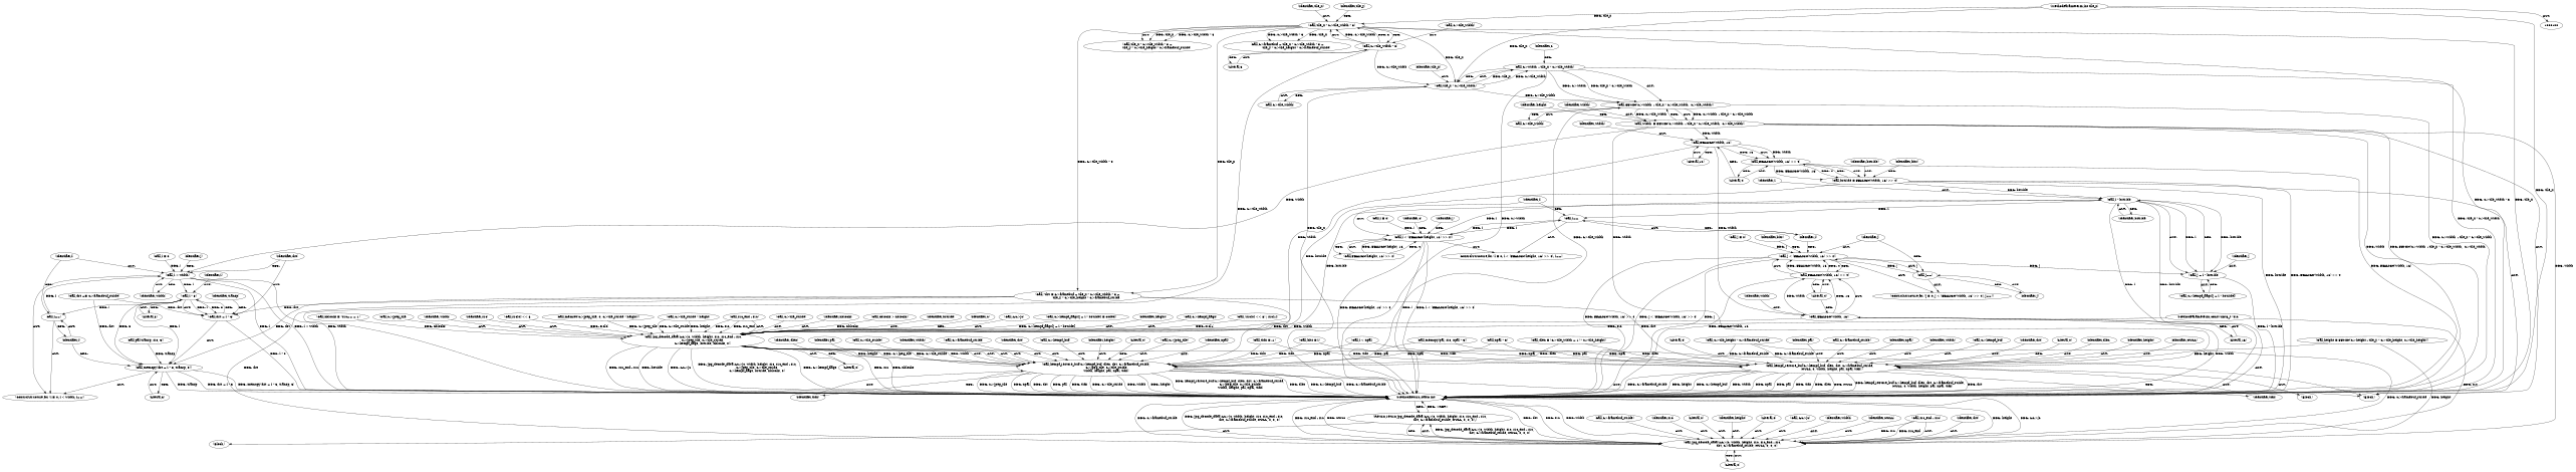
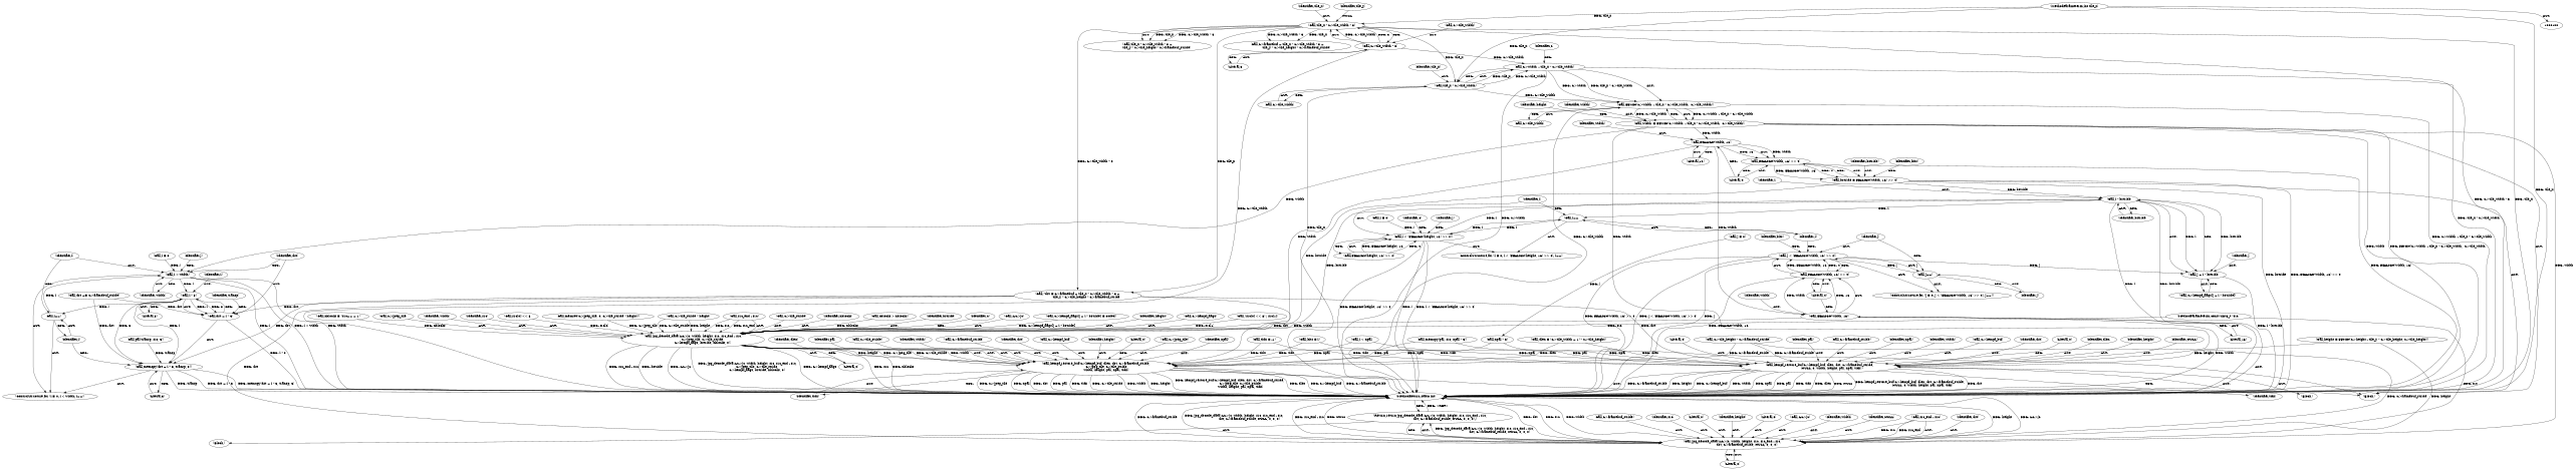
  digraph {
    n1 [label="(Call,c->width  - tile_x * c->tile_width)"]
    n2 [label="(Call,tile_x * c->tile_width)"]
    n3 [label="(Call,FFMIN(c->width  - tile_x * c->tile_width,  c->tile_width))"]
    n4 [label="(MethodReturn,static int)"]
    n5 [label="(Call,c->tile_width)"]
    n6 [label="(Call,width  = FFMIN(c->width  - tile_x * c->tile_width,  c->tile_width))"]
    n7 [label="(Call,c->tile_width)"]
    n8 [label="(Return,return jpg_decode_data(&c->jc, width, height, src, src_end - src,\n                               dst, c->framebuf_stride, NULL, 0, 0, 0);)"]
    n9 [label="(Call,tile_x * c->tile_width * 3)"]
    n10 [label="(Call,c->tile_width * 3)"]
    n11 [label="(Call,*dst = c->framebuf + tile_x * c->tile_width * 3 +\n                   tile_y * c->tile_height * c->framebuf_stride)"]
    n12 [label="(Call,tile_x * c->tile_width * 3 +\n                   tile_y * c->tile_height * c->framebuf_stride)"]
    n13 [label="(Call,c->framebuf + tile_x * c->tile_width * 3 +\n                   tile_y * c->tile_height * c->framebuf_stride)"]
    n14 [label="(Literal,3)"]
    n15 [label="(Call,jpg_decode_data(&c->jc, width, height, src, src_end - src,\n                               dst, c->framebuf_stride, NULL, 0, 0, 0))"]
    n16 [label="(Call,kempf_restore_buf(c->kempf_buf, dlen, dst, c->framebuf_stride,\n                          NULL, 0, width, height, pal, npal, tidx))"]
    n17 [label="(Call,memcpy(dst + i * 3, transp, 3))"]
    n18 [label="(Call,dst + i * 3)"]
    n19 [label="(Call,kempf_restore_buf(c->kempf_buf, dlen, dst, c->framebuf_stride,\n                      c->jpeg_tile, c->tile_stride,\n                      width, height, pal, npal, tidx))"]
    n20 [label="(MethodParameterIn,int tile_x)"]
    1000100
    n22 [label="(Call,i < width)"]
    n23 [label="(Call,FFALIGN(width, 16))"]
    n24 [label="(Block,)"]
    n25 [label="(Call,i * 3)"]
    n26 [label="(ControlStructure,for (i = 0; i < width; i++))"]
    n27 [label="(Identifier,width)"]
    n28 [label="(Literal,0)"]
    n29 [label="(Identifier,tidx)"]
    n30 [label="(Block,)"]
    n31 [label="(Call,FFALIGN(width, 16) >> 4)"]
    n32 [label="(Call,jpg_decode_data(&c->jc, width, height, src, src_end - src,\n                    c->jpeg_tile, c->tile_stride,\n                    c->kempf_flags, bstride, nblocks, 0))"]
    n33 [label="(Call,FFALIGN(width, 16))"]
    n34 [label="(Literal,16)"]
    n35 [label="(Call,i++)"]
    n36 [label="(Literal,3)"]
    n37 [label="(Identifier,i)"]
    n38 [label="(Literal,3)"]
    n39 [label="(Block,)"]
    n40 [label="(Call,bstride = FFALIGN(width, 16) >> 4)"]
    n41 [label="(Literal,4)"]
    n42 [label="(Literal,0)"]
    n43 [label="(Call,FFALIGN(width, 16) >> 4)"]
    n44 [label="(Literal,16)"]
    n45 [label="(Call,i * bstride)"]
    n46 [label="(Call,i++)"]
    n47 [label="(Call,j + i * bstride)"]
    n48 [label="(Identifier,bstride)"]
    n49 [label="(Call,i < (FFALIGN(height, 16) >> 4))"]
    n50 [label="(Identifier,i)"]
    n51 [label="(ControlStructure,for (i = 0; i < (FFALIGN(height, 16) >> 4); i++))"]
    n52 [label="(Call,c->kempf_flags[j + i * bstride])"]
    n53 [label="(Call,FFALIGN(height, 16) >> 4)"]
    n54 [label="(Call,j < (FFALIGN(width, 16) >> 4))"]
    n55 [label="(Identifier,tidx)"]
    n56 [label="(Literal,4)"]
    n57 [label="(Call,j++)"]
    n58 [label="(ControlStructure,for (j = 0; j < (FFALIGN(width, 16) >> 4); j++))"]
    n59 [label="(Identifier,j)"]
    n60 [label="(Identifier,nblocks)"]
    n61 [label="(Call,cblocks > nblocks)"]
    n62 [label="(Identifier,dst)"]
    n63 [label="(Identifier,tile_y)"]
    n64 [label="(Identifier,dlen)"]
    n65 [label="(Identifier,bstride)"]
    n66 [label="(Call,c->kempf_buf)"]
    n67 [label="(Call,c->framebuf_stride)"]
    n68 [label="(Identifier,c)"]
    n69 [label="(Call,&c->jc)"]
    n70 [label="(Identifier,i)"]
    n71 [label="(Call,c->kempf_flags[j + i * bstride] = coded)"]
    n72 [label="(Identifier,width)"]
    n73 [label="(Identifier,src)"]
    n74 [label="(Identifier,width)"]
    n75 [label="(Call,i = 0)"]
    n76 [label="(Call,dlen = (c->tile_width + 1) * c->tile_height)"]
    n77 [label="(Call,j = 0)"]
    n78 [label="(Call,memcpy(pal, src, npal * 3))"]
    n79 [label="(Call,npal * 3)"]
    n80 [label="(Identifier,npal)"]
    n81 [label="(Identifier,i)"]
    n82 [label="(Identifier,j)"]
    n83 [label="(Call,c->kempf_buf)"]
    n84 [label="(Call,i < npal)"]
    n85 [label="(Identifier,pal)"]
    n86 [label="(Identifier,dst)"]
    n87 [label="(Literal,0)"]
    n88 [label="(Identifier,width)"]
    n89 [label="(Identifier,bits)"]
    n90 [label="(Literal,0)"]
    n91 [label="(Call,c->tile_stride)"]
    n92 [label="(Identifier,c)"]
    n93 [label="(Identifier,width)"]
    n94 [label="(Identifier,j)"]
    n95 [label="(Identifier,dlen)"]
    n96 [label="(Identifier,bits)"]
    n97 [label="(Identifier,height)"]
    n98 [label="(Identifier,height)"]
    n99 [label="(Identifier,i)"]
    n100 [label="(Call,i = 0)"]
    n101 [label="(Identifier,transp)"]
    n102 [label="(Identifier,width)"]
    n103 [label="(Literal,0)"]
    n104 [label="(Identifier,height)"]
    n105 [label="(Call,height = FFMIN(c->height - tile_y * c->tile_height, c->tile_height))"]
    n106 [label="(Identifier,j)"]
    n107 [label="(Call,c->tile_width)"]
    n108 [label="(Identifier,height)"]
    n109 [label="(Identifier,c)"]
    n110 [label="(Identifier,NULL)"]
    n111 [label="(Call,c->kempf_flags)"]
    n112 [label="(Call,c->framebuf_stride)"]
    n113 [label="(Identifier,dst)"]
    n114 [label="(Identifier,tile_x)"]
    n115 [label="(Literal,0)"]
    n116 [label="(Call,(src[0] << 8) | src[1])"]
    n117 [label="(Call,nblocks = *src++ + 1)"]
    n118 [label="(Identifier,bstride)"]
    n119 [label="(Call,&c->jc)"]
    n120 [label="(Identifier,i)"]
    n121 [label="(Call,bits = i)"]
    n122 [label="(Call,c->jpeg_tile)"]
    n123 [label="(Identifier,width)"]
    n124 [label="(Call,c->tile_height * c->framebuf_stride)"]
    n125 [label="(Call,pal(transp, src, 3))"]
    n126 [label="(Call,tidx = -1)"]
    n127 [label="(Identifier,width)"]
    n128 [label="(Identifier,height)"]
    n129 [label="(Identifier,pal)"]
    n130 [label="(Identifier,src)"]
    n131 [label="(Identifier,NULL)"]
    n132 [label="(Call,src[0] << 8)"]
    n133 [label="(Call,src_end - src)"]
    n134 [label="(Call,c->framebuf_stride)"]
    n135 [label="(Literal,0)"]
    n136 [label="(Call,dst += c->framebuf_stride)"]
    n137 [label="(Call,memset(c->jpeg_tile, 0, c->tile_stride * height))"]
    n138 [label="(Identifier,npal)"]
    n139 [label="(Call,c->jpeg_tile)"]
    n140 [label="(Identifier,dst)"]
    n141 [label="(MethodParameterIn,const uint8_t *src)"]
    n142 [label="(Identifier,tile_x)"]
    n143 [label="(Call,c->tile_stride * height)"]
    n144 [label="(Call,src_end - src)"]
    n145 [label="(Call,c->tile_stride)"]
    n146 [label="(Identifier,j)"]
    n1 -> n2 [label="CFG: "]
    n1 -> n3 [label="AST: "]
    n1 -> n3 [label="DDG: c->width"]
    n1 -> n3 [label="DDG: tile_x * c->tile_width"]
    n1 -> n4 [label="DDG: tile_x * c->tile_width"]
    n1 -> n4 [label="DDG: c->width"]
    n2 -> n1 [label="AST: "]
    n2 -> n1 [label="DDG: tile_x"]
    n2 -> n1 [label="DDG: c->tile_width"]
    n2 -> n3 [label="DDG: c->tile_width"]
    n2 -> n4 [label="DDG: tile_x"]
    n2 -> n5 [label="CFG: "]
    n3 -> n4 [label="DDG: c->tile_width"]
    n3 -> n4 [label="DDG: c->width  - tile_x * c->tile_width"]
    n3 -> n6 [label="AST: "]
    n3 -> n6 [label="DDG: c->width  - tile_x * c->tile_width"]
    n3 -> n6 [label="DDG: c->tile_width"]
    n3 -> n7 [label="CFG: "]
    n4 -> n8 [label="CFG: "]
    n5 -> n2 [label="AST: "]
    n6 -> n3 [label="CFG: "]
    n6 -> n4 [label="DDG: width"]
    n6 -> n4 [label="DDG: FFMIN(c->width  - tile_x * c->tile_width,  c->tile_width)"]
    n6 -> n15 [label="DDG: width"]
    n6 -> n16 [label="DDG: width"]
    n6 -> n22 [label="DDG: width"]
    n6 -> n23 [label="DDG: width"]
    n6 -> n24 [label="AST: "]
    n7 -> n3 [label="AST: "]
    n8 -> n4 [label="DDG: <RET>"]
    n8 -> n15 [label="CFG: "]
    n8 -> n39 [label="AST: "]
    n9 -> n2 [label="DDG: tile_x"]
    n9 -> n4 [label="DDG: c->tile_width * 3"]
    n9 -> n4 [label="DDG: tile_x"]
    n9 -> n10 [label="CFG: "]
    n9 -> n11 [label="DDG: tile_x"]
    n9 -> n11 [label="DDG: c->tile_width * 3"]
    n9 -> n12 [label="AST: "]
    n9 -> n12 [label="DDG: tile_x"]
    n9 -> n12 [label="DDG: c->tile_width * 3"]
    n9 -> n13 [label="DDG: tile_x"]
    n9 -> n13 [label="DDG: c->tile_width * 3"]
-   n10 -> n2 [label="DDG: c->tile_width"]
+   n10 -> n1 [label="DDG: c->tile_width"]
    n10 -> n4 [label="DDG: c->tile_width"]
    n10 -> n9 [label="AST: "]
    n10 -> n9 [label="DDG: c->tile_width"]
    n10 -> n9 [label="DDG: 3"]
    n10 -> n14 [label="CFG: "]
    n11 -> n15 [label="DDG: dst"]
    n11 -> n16 [label="DDG: dst"]
    n11 -> n17 [label="DDG: dst"]
    n11 -> n18 [label="DDG: dst"]
    n11 -> n19 [label="DDG: dst"]
    n14 -> n10 [label="AST: "]
    n15 -> n4 [label="DDG: NULL"]
    n15 -> n4 [label="DDG: dst"]
    n15 -> n4 [label="DDG: src"]
    n15 -> n4 [label="DDG: width"]
    n15 -> n4 [label="DDG: height"]
    n15 -> n4 [label="DDG: &c->jc"]
    n15 -> n4 [label="DDG: c->framebuf_stride"]
    n15 -> n4 [label="DDG: jpg_decode_data(&c->jc, width, height, src, src_end - src,\n                               dst, c->framebuf_stride, NULL, 0, 0, 0)"]
    n15 -> n4 [label="DDG: src_end - src"]
    n15 -> n8 [label="AST: "]
    n15 -> n8 [label="DDG: jpg_decode_data(&c->jc, width, height, src, src_end - src,\n                               dst, c->framebuf_stride, NULL, 0, 0, 0)"]
    n15 -> n28 [label="CFG: "]
    n16 -> n4 [label="DDG: NULL"]
    n16 -> n4 [label="DDG: kempf_restore_buf(c->kempf_buf, dlen, dst, c->framebuf_stride,\n                          NULL, 0, width, height, pal, npal, tidx)"]
    n16 -> n4 [label="DDG: dst"]
    n16 -> n4 [label="DDG: c->framebuf_stride"]
    n16 -> n4 [label="DDG: height"]
    n16 -> n4 [label="DDG: c->kempf_buf"]
    n16 -> n4 [label="DDG: width"]
    n16 -> n4 [label="DDG: npal"]
    n16 -> n4 [label="DDG: pal"]
    n16 -> n4 [label="DDG: tidx"]
    n16 -> n4 [label="DDG: dlen"]
    n16 -> n29 [label="CFG: "]
    n16 -> n30 [label="AST: "]
    n17 -> n4 [label="DDG: transp"]
    n17 -> n4 [label="DDG: dst + i * 3"]
    n17 -> n4 [label="DDG: memcpy(dst + i * 3, transp, 3)"]
    n17 -> n26 [label="AST: "]
    n17 -> n38 [label="CFG: "]
    n18 -> n4 [label="DDG: i * 3"]
    n18 -> n17 [label="AST: "]
    n18 -> n25 [label="CFG: "]
    n19 -> n4 [label="DDG: dst"]
    n19 -> n4 [label="DDG: pal"]
    n19 -> n4 [label="DDG: tidx"]
    n19 -> n4 [label="DDG: c->tile_stride"]
    n19 -> n4 [label="DDG: width"]
    n19 -> n4 [label="DDG: height"]
    n19 -> n4 [label="DDG: kempf_restore_buf(c->kempf_buf, dlen, dst, c->framebuf_stride,\n                      c->jpeg_tile, c->tile_stride,\n                      width, height, pal, npal, tidx)"]
    n19 -> n4 [label="DDG: dlen"]
    n19 -> n4 [label="DDG: c->kempf_buf"]
    n19 -> n4 [label="DDG: c->framebuf_stride"]
    n19 -> n4 [label="DDG: c->jpeg_tile"]
    n19 -> n4 [label="DDG: npal"]
    n19 -> n24 [label="AST: "]
    n19 -> n55 [label="CFG: "]
    n20 -> n2 [label="DDG: tile_x"]
    n20 -> n4 [label="DDG: tile_x"]
    n20 -> n9 [label="DDG: tile_x"]
    n20 -> 1000100 [label="AST: "]
    n22 -> n4 [label="DDG: width"]
    n22 -> n4 [label="DDG: i"]
    n22 -> n4 [label="DDG: i < width"]
    n22 -> n25 [label="DDG: i"]
    n22 -> n26 [label="AST: "]
    n22 -> n27 [label="CFG: "]
    n23 -> n31 [label="AST: "]
    n23 -> n31 [label="DDG: width"]
    n23 -> n31 [label="DDG: 16"]
    n23 -> n32 [label="DDG: width"]
    n23 -> n33 [label="DDG: width"]
    n23 -> n34 [label="CFG: "]
    n25 -> n17 [label="DDG: i"]
    n25 -> n17 [label="DDG: 3"]
    n25 -> n18 [label="AST: "]
    n25 -> n18 [label="DDG: i"]
    n25 -> n18 [label="DDG: 3"]
    n25 -> n35 [label="DDG: i"]
    n25 -> n36 [label="CFG: "]
    n27 -> n22 [label="AST: "]
    n28 -> n15 [label="AST: "]
    n29 -> n16 [label="AST: "]
    n31 -> n4 [label="DDG: FFALIGN(width, 16)"]
    n31 -> n40 [label="AST: "]
    n31 -> n40 [label="DDG: FFALIGN(width, 16)"]
    n31 -> n40 [label="DDG: 4"]
    n31 -> n41 [label="CFG: "]
    n32 -> n4 [label="DDG: bstride"]
    n32 -> n4 [label="DDG: jpg_decode_data(&c->jc, width, height, src, src_end - src,\n                    c->jpeg_tile, c->tile_stride,\n                    c->kempf_flags, bstride, nblocks, 0)"]
    n32 -> n4 [label="DDG: src_end - src"]
    n32 -> n4 [label="DDG: &c->jc"]
    n32 -> n4 [label="DDG: src"]
    n32 -> n4 [label="DDG: c->kempf_flags"]
    n32 -> n4 [label="DDG: nblocks"]
    n32 -> n19 [label="DDG: c->jpeg_tile"]
    n32 -> n19 [label="DDG: c->tile_stride"]
    n32 -> n19 [label="DDG: width"]
    n32 -> n19 [label="DDG: height"]
    n32 -> n24 [label="AST: "]
    n32 -> n42 [label="CFG: "]
    n33 -> n4 [label="DDG: width"]
    n33 -> n32 [label="DDG: width"]
    n33 -> n43 [label="AST: "]
    n33 -> n43 [label="DDG: width"]
    n33 -> n43 [label="DDG: 16"]
    n33 -> n44 [label="CFG: "]
    n34 -> n23 [label="AST: "]
    n35 -> n22 [label="DDG: i"]
    n35 -> n26 [label="AST: "]
    n35 -> n37 [label="CFG: "]
    n36 -> n25 [label="AST: "]
    n37 -> n17 [label="CFG: "]
    n37 -> n35 [label="AST: "]
    n38 -> n17 [label="AST: "]
    n40 -> n4 [label="DDG: FFALIGN(width, 16) >> 4"]
    n40 -> n4 [label="DDG: bstride"]
    n40 -> n24 [label="AST: "]
    n40 -> n31 [label="CFG: "]
    n40 -> n32 [label="DDG: bstride"]
    n40 -> n45 [label="DDG: bstride"]
    n41 -> n23 [label="CFG: "]
    n41 -> n31 [label="AST: "]
    n42 -> n32 [label="AST: "]
    n43 -> n4 [label="DDG: FFALIGN(width, 16)"]
    n43 -> n54 [label="AST: "]
    n43 -> n54 [label="DDG: FFALIGN(width, 16)"]
    n43 -> n54 [label="DDG: 4"]
    n43 -> n56 [label="CFG: "]
    n44 -> n33 [label="AST: "]
    n45 -> n4 [label="DDG: i"]
    n45 -> n4 [label="DDG: bstride"]
    n45 -> n32 [label="DDG: bstride"]
    n45 -> n46 [label="DDG: i"]
    n45 -> n47 [label="AST: "]
    n45 -> n47 [label="DDG: i"]
    n45 -> n47 [label="DDG: bstride"]
    n45 -> n48 [label="CFG: "]
    n46 -> n49 [label="DDG: i"]
    n46 -> n50 [label="CFG: "]
    n46 -> n51 [label="AST: "]
    n47 -> n4 [label="DDG: i * bstride"]
    n47 -> n45 [label="CFG: "]
    n47 -> n52 [label="AST: "]
    n48 -> n45 [label="AST: "]
    n49 -> n4 [label="DDG: FFALIGN(height, 16) >> 4"]
    n49 -> n4 [label="DDG: i"]
    n49 -> n4 [label="DDG: i < (FFALIGN(height, 16) >> 4)"]
    n49 -> n45 [label="DDG: i"]
    n49 -> n46 [label="DDG: i"]
    n49 -> n51 [label="AST: "]
    n49 -> n53 [label="CFG: "]
    n50 -> n46 [label="AST: "]
    n50 -> n54 [label="CFG: "]
    n52 -> n47 [label="CFG: "]
    n53 -> n49 [label="AST: "]
    n53 -> n49 [label="DDG: FFALIGN(height, 16)"]
    n53 -> n49 [label="DDG: 4"]
    n54 -> n4 [label="DDG: FFALIGN(width, 16) >> 4"]
    n54 -> n4 [label="DDG: j"]
    n54 -> n4 [label="DDG: j < (FFALIGN(width, 16) >> 4)"]
    n54 -> n43 [label="CFG: "]
    n54 -> n47 [label="DDG: j"]
    n54 -> n57 [label="AST: j"]
    n54 -> n58 [label="AST: "]
    n55 -> n19 [label="AST: "]
    n56 -> n33 [label="CFG: "]
    n56 -> n43 [label="AST: "]
    n57 -> n54 [label="DDG: j"]
    n57 -> n58 [label="AST: "]
    n57 -> n59 [label="CFG: "]
    n59 -> n57 [label="AST: "]
    n60 -> n32 [label="AST: "]
    n61 -> n32 [label="DDG: nblocks"]
    n62 -> n18 [label="AST: "]
    n62 -> n22 [label="CFG: "]
-   n63 -> n9 [label="CFG: "]
+   n63 -> n9 [label="NULL: "]
    n64 -> n19 [label="AST: "]
    n65 -> n32 [label="AST: "]
    n66 -> n19 [label="AST: "]
    n67 -> n15 [label="AST: "]
    n68 -> n32 [label="CFG: "]
    n69 -> n32 [label="AST: "]
    n70 -> n45 [label="AST: "]
    n71 -> n32 [label="DDG: c->kempf_flags[j + i * bstride]"]
    n72 -> n6 [label="AST: "]
    n73 -> n15 [label="AST: "]
    n74 -> n16 [label="AST: "]
    n75 -> n22 [label="DDG: i"]
    n76 -> n16 [label="DDG: dlen"]
    n76 -> n19 [label="DDG: dlen"]
-   n77 -> n54 [label="DDG: j"]
+   n77 -> n79 [label="DDG: j"]
    n78 -> n16 [label="DDG: pal"]
    n78 -> n19 [label="DDG: pal"]
    n79 -> n16 [label="DDG: npal"]
    n79 -> n19 [label="DDG: npal"]
    n80 -> n19 [label="AST: "]
    n81 -> n46 [label="CFG: "]
    n81 -> n49 [label="AST: "]
    n82 -> n47 [label="AST: "]
    n83 -> n16 [label="AST: "]
    n84 -> n16 [label="DDG: npal"]
    n84 -> n19 [label="DDG: npal"]
    n85 -> n19 [label="AST: "]
    n86 -> n16 [label="AST: "]
    n87 -> n16 [label="CFG: "]
    n88 -> n23 [label="AST: "]
    n89 -> n54 [label="CFG: "]
    n90 -> n15 [label="AST: "]
    n91 -> n19 [label="AST: "]
    n92 -> n1 [label="CFG: "]
    n93 -> n33 [label="AST: "]
    n94 -> n54 [label="AST: "]
    n94 -> n57 [label="CFG: "]
    n95 -> n16 [label="AST: "]
    n96 -> n40 [label="CFG: "]
    n97 -> n32 [label="AST: "]
    n98 -> n15 [label="AST: "]
    n99 -> n22 [label="AST: "]
    n99 -> n35 [label="CFG: "]
    n100 -> n49 [label="DDG: i"]
    n101 -> n18 [label="CFG: "]
    n102 -> n19 [label="AST: "]
    n103 -> n15 [label="AST: "]
    n104 -> n16 [label="AST: "]
    n105 -> n15 [label="DDG: height"]
    n105 -> n16 [label="DDG: height"]
    n106 -> n49 [label="CFG: "]
    n107 -> n10 [label="AST: "]
    n108 -> n6 [label="CFG: "]
    n109 -> n49 [label="CFG: "]
    n110 -> n16 [label="AST: "]
    n111 -> n32 [label="AST: "]
    n112 -> n19 [label="AST: "]
    n113 -> n19 [label="AST: "]
    n114 -> n2 [label="AST: "]
    n115 -> n16 [label="AST: "]
    n116 -> n32 [label="DDG: src[1]"]
    n117 -> n32 [label="DDG: nblocks"]
    n118 -> n40 [label="AST: "]
    n119 -> n15 [label="AST: "]
    n120 -> n25 [label="AST: "]
    n121 -> n16 [label="DDG: tidx"]
    n121 -> n19 [label="DDG: tidx"]
    n122 -> n32 [label="AST: "]
    n123 -> n15 [label="AST: "]
    n124 -> n15 [label="DDG: c->framebuf_stride"]
    n124 -> n16 [label="DDG: c->framebuf_stride"]
    n124 -> n19 [label="DDG: c->framebuf_stride"]
    n125 -> n17 [label="DDG: transp"]
    n126 -> n16 [label="DDG: tidx"]
    n126 -> n19 [label="DDG: tidx"]
    n127 -> n32 [label="AST: "]
    n128 -> n19 [label="AST: "]
    n129 -> n16 [label="AST: "]
    n130 -> n32 [label="AST: "]
    n131 -> n15 [label="AST: "]
    n132 -> n32 [label="DDG: src[0]"]
    n133 -> n15 [label="AST: "]
    n133 -> n15 [label="DDG: src"]
    n133 -> n15 [label="DDG: src_end"]
    n134 -> n16 [label="AST: "]
    n135 -> n19 [label="CFG: "]
    n136 -> n17 [label="DDG: dst"]
    n136 -> n18 [label="DDG: dst"]
    n137 -> n32 [label="DDG: c->jpeg_tile"]
    n138 -> n16 [label="AST: "]
    n139 -> n19 [label="AST: "]
    n140 -> n15 [label="AST: "]
    n141 -> n15 [label="DDG: src"]
    n141 -> n32 [label="DDG: src"]
    n142 -> n9 [label="AST: "]
    n143 -> n32 [label="DDG: height"]
    n143 -> n32 [label="DDG: c->tile_stride"]
    n144 -> n32 [label="AST: "]
    n144 -> n32 [label="DDG: src"]
    n144 -> n32 [label="DDG: src_end"]
    n145 -> n32 [label="AST: "]
    n146 -> n22 [label="CFG: "]
  }
